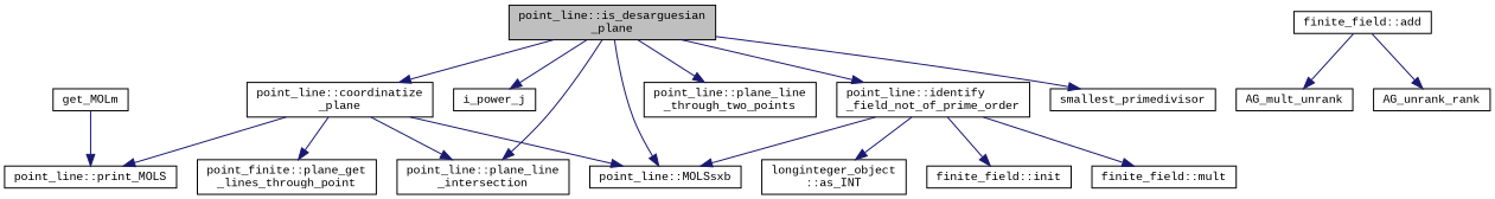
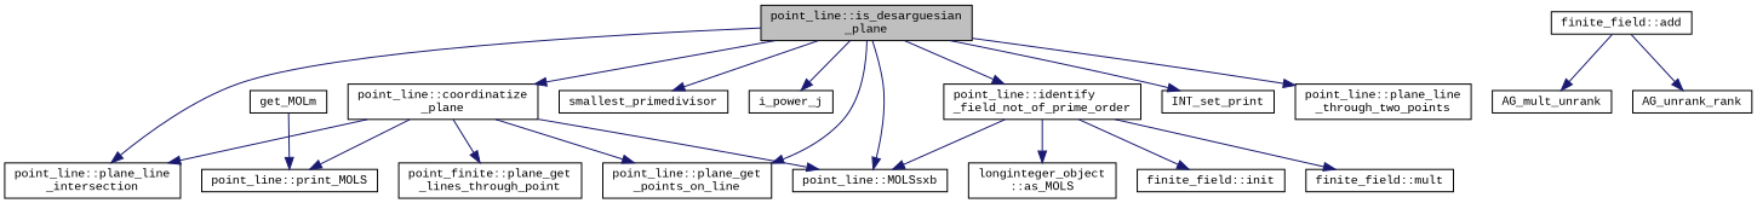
  digraph {
    fontname="Liberation Mono"
    rankdir=TB
    node [color=black fillcolor=white fontname="Liberation Mono" fontsize=10 shape=record style=filled]
    edge [color=midnightblue fontname="Liberation Mono" fontsize=10 labelfontname=Helvetica labelfontsize=10 style=solid]
    n1 [fillcolor=grey75 fontcolor=black height=0.2 label="point_line::is_desarguesian\l_plane" width=0.4]
+   n2 [height=0.2 label="point_line::plane_get\l_points_on_line" width=0.4]
+   n3 [height=0.2 label=INT_set_print width=0.4]
    n4 [height=0.2 label="point_line::plane_line\l_through_two_points" width=0.4]
    n5 [height=0.2 label="point_line::plane_line\l_intersection" width=0.4]
    n6 [height=0.2 label="point_line::coordinatize\l_plane" width=0.4]
    n7 [height=0.2 label="point_line::MOLSsxb" width=0.4]
    n8 [height=0.2 label=smallest_primedivisor width=0.4]
    n9 [height=0.2 label=i_power_j width=0.4]
    n10 [height=0.2 label="point_line::identify\l_field_not_of_prime_order" width=0.4]
    n11 [height=0.2 label="point_finite::plane_get\l_lines_through_point" width=0.4]
    n12 [height=0.2 label="point_line::print_MOLS" width=0.4]
-   n13 [height=0.2 label="longinteger_object\l::as_INT" width=0.4]
+   n13 [height=0.2 label="longinteger_object\l::as_MOLS" width=0.4]
    n14 [height=0.2 label="finite_field::init" width=0.4]
    n15 [height=0.2 label="finite_field::mult" width=0.4]
    n16 [height=0.2 label=get_MOLm width=0.4]
    n17 [height=0.2 label="finite_field::add" width=0.4]
    n18 [height=0.2 label=AG_mult_unrank width=0.4]
    n19 [height=0.2 label=AG_unrank_rank width=0.4]
+   n1 -> n2
+   n1 -> n3
    n1 -> n4
    n1 -> n5
    n1 -> n6
    n1 -> n7
    n1 -> n8
    n1 -> n9
    n1 -> n10
+   n6 -> n2
    n6 -> n5
    n6 -> n7
    n6 -> n11
    n6 -> n12
    n10 -> n7
    n10 -> n13
    n10 -> n14
    n10 -> n15
    n16 -> n12
    n17 -> n18
    n17 -> n19
  }
